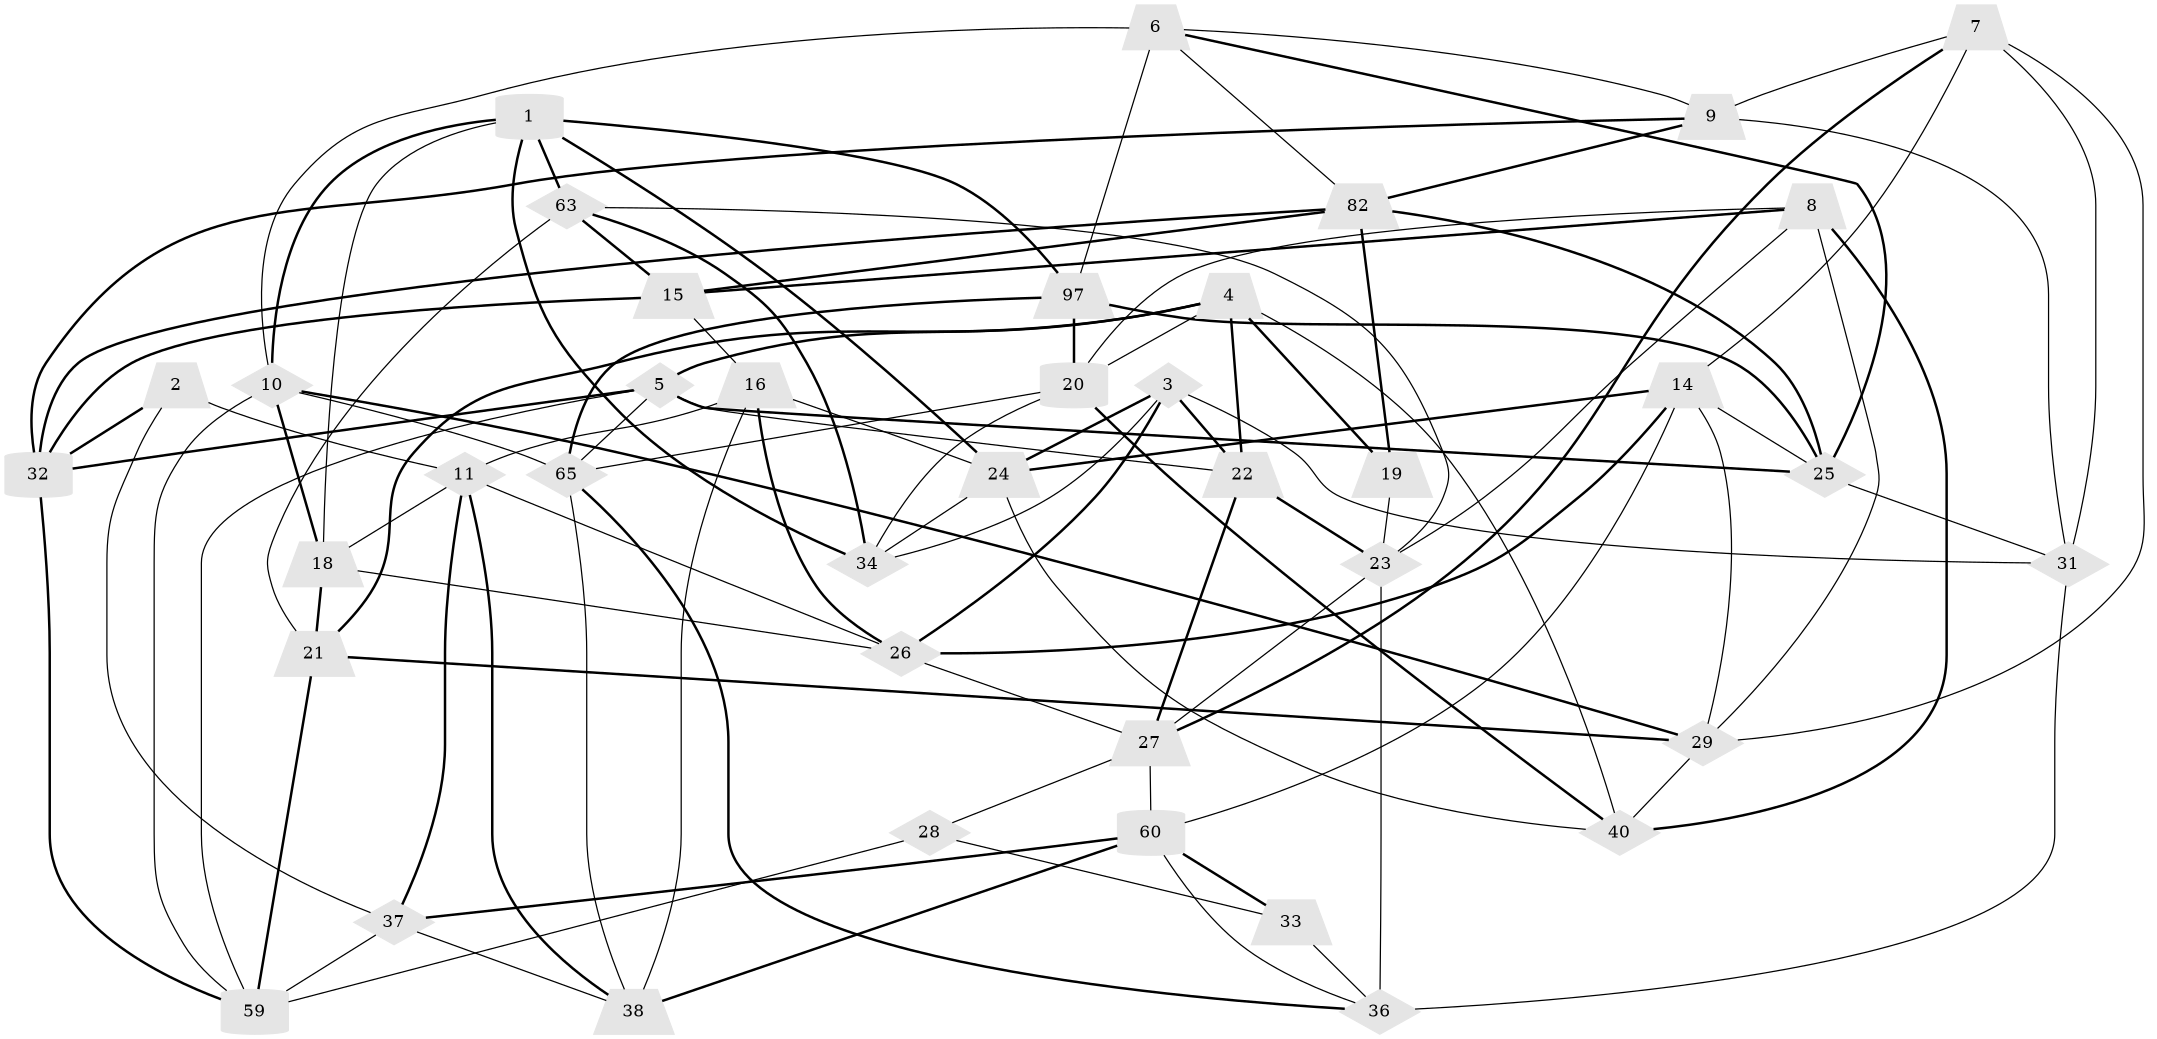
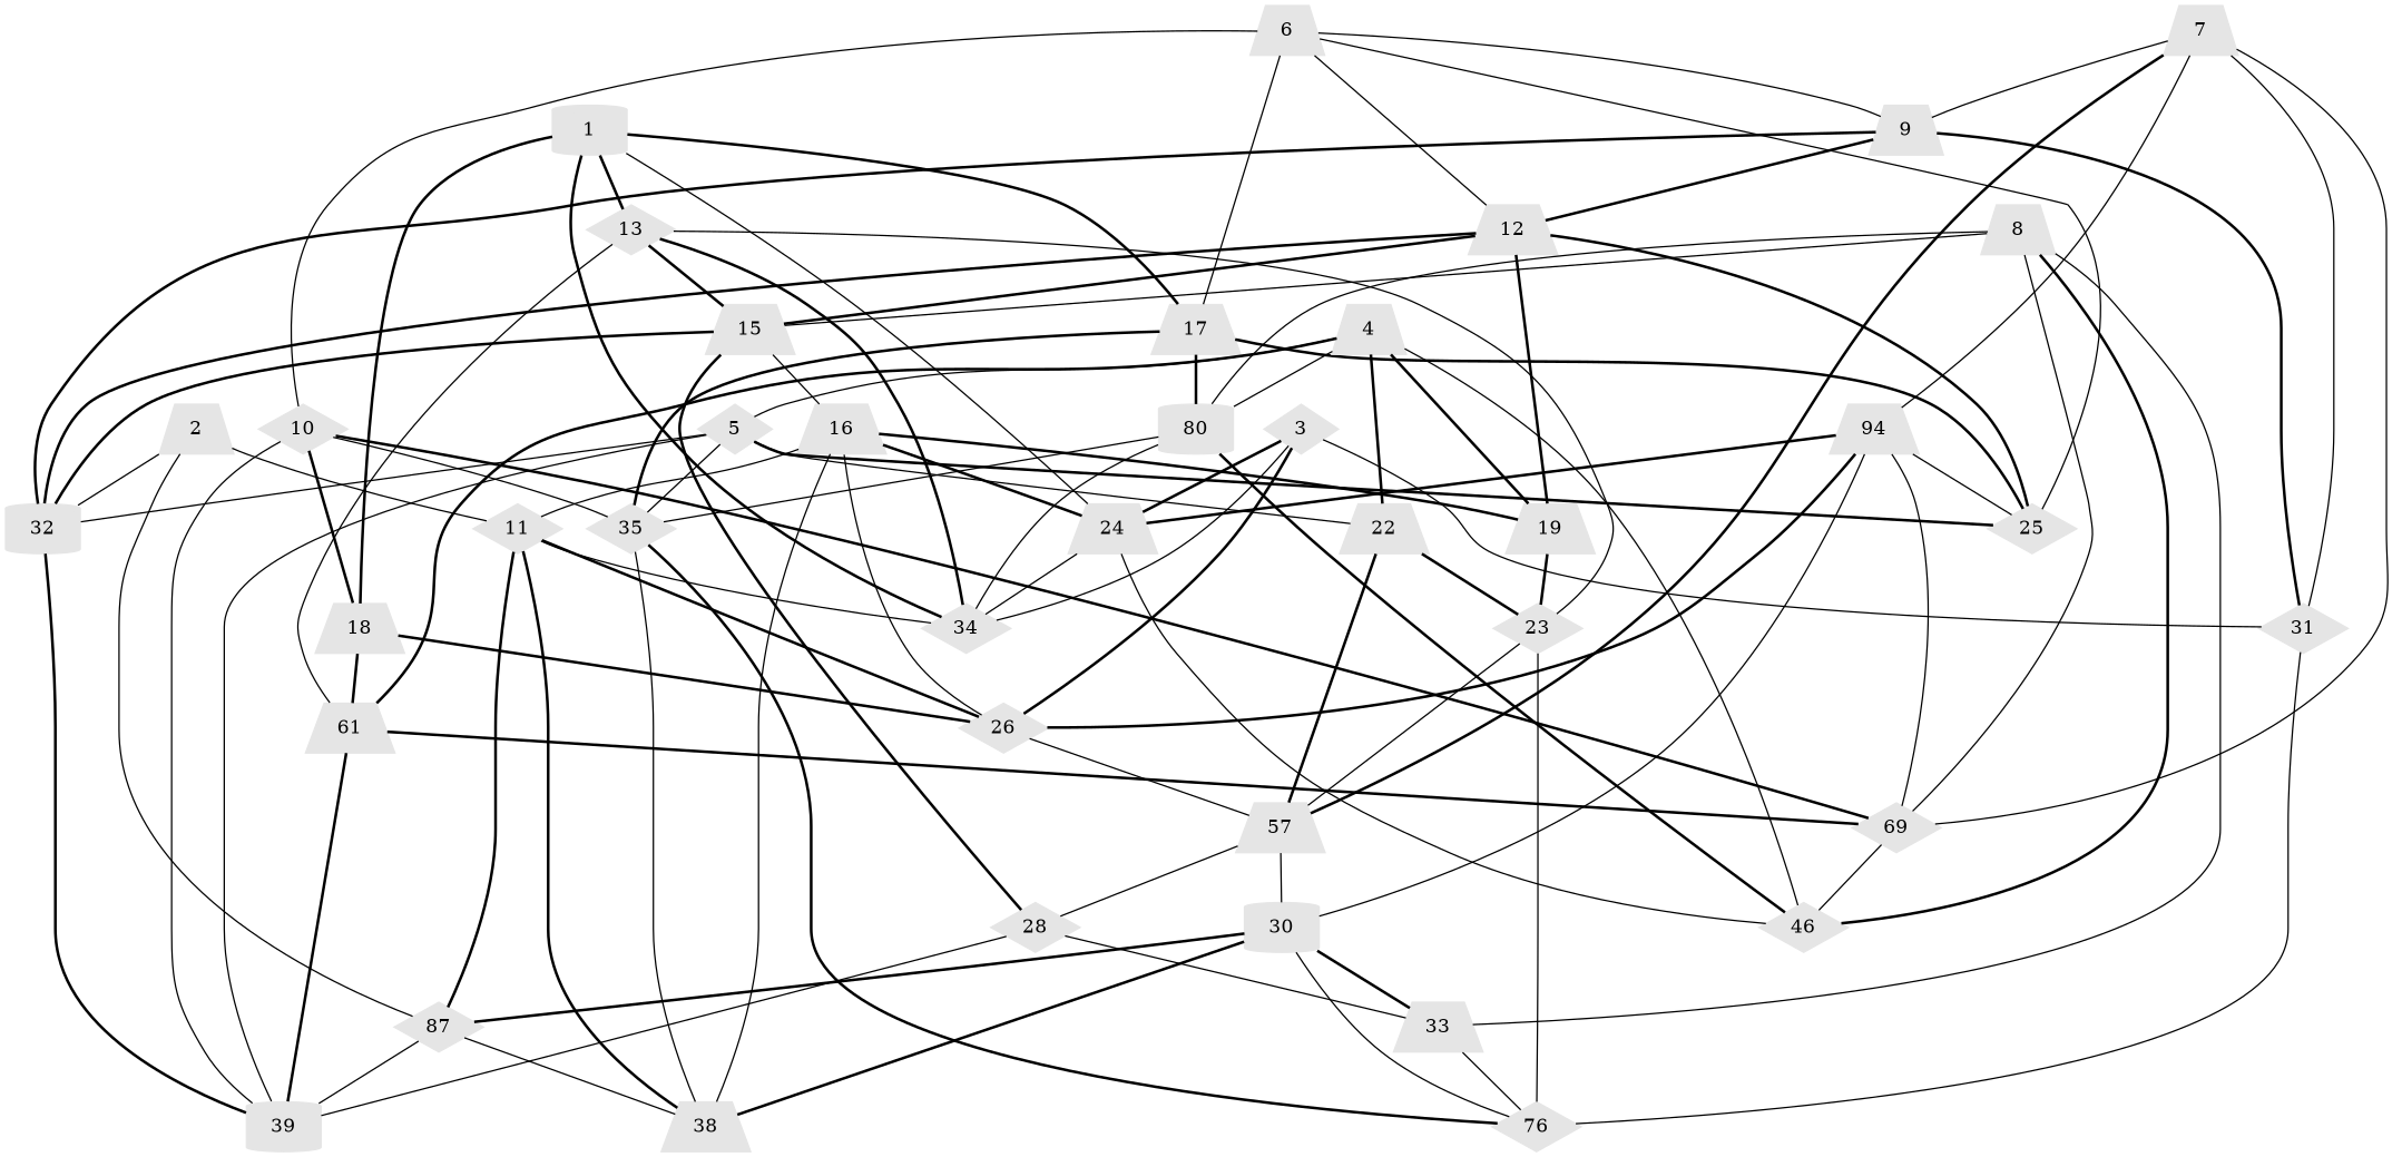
  graph {
    node [color=gray90 shape=trapezium style=filled]
    edge [style=solid weight=1.0]
    1 [shape=cylinder]
    10 [shape=diamond]
-   13 [shape=diamond label=63]
-   17 [label=97]
+   13 [shape=diamond]
+   17
    18
    24
    34 [shape=diamond]
-   35 [shape=diamond label=65]
-   39 [shape=cylinder label=59]
-   29 [shape=diamond]
-   21
+   35 [shape=diamond]
+   39 [shape=cylinder]
+   29 [shape=diamond label=69]
+   21 [label=61]
    15
    23 [shape=diamond]
-   20 [shape=cylinder]
+   20 [shape=cylinder label=80]
    25 [shape=diamond]
    26 [shape=diamond]
-   40 [shape=diamond]
+   40 [shape=diamond label=46]
    11 [shape=diamond]
    2
    32 [shape=cylinder]
-   37 [shape=diamond]
+   37 [shape=diamond label=87]
    38
    3 [shape=diamond]
    22
    31 [shape=diamond]
-   27
-   36 [shape=diamond]
+   27 [label=57]
+   36 [shape=diamond label=76]
    4
    5 [shape=diamond]
    19
    6
    9
-   12 [label=82]
+   12
    7
-   14
-   30 [shape=cylinder label=60]
+   14 [label=94]
+   30 [shape=cylinder]
    28 [shape=diamond]
    8
    33
    16
-   1 -- 10 [style=bold]
    1 -- 13 [style=bold]
    1 -- 17 [style=bold]
-   1 -- 18
-   1 -- 24 [style=bold]
+   1 -- 18 [style=bold]
+   1 -- 24
    1 -- 34 [style=bold]
    10 -- 18 [style=bold]
    10 -- 35
    10 -- 39
    10 -- 29 [style=bold]
    13 -- 34 [style=bold]
    13 -- 21 [weight=2.0]
    13 -- 15 [style=bold]
    13 -- 23
    17 -- 35 [style=bold]
    17 -- 20 [style=bold]
    17 -- 25 [style=bold]
    18 -- 21 [style=bold]
-   18 -- 26
+   18 -- 26 [style=bold]
    24 -- 34
    24 -- 40
    35 -- 38
    35 -- 36 [style=bold]
    29 -- 40
    21 -- 39 [style=bold]
    21 -- 29 [style=bold]
    15 -- 32 [style=bold]
+   15 -- 28 [style=bold]
    15 -- 16
    23 -- 27
    23 -- 36
    20 -- 34
    20 -- 35
    20 -- 40 [style=bold]
-   25 -- 31
    26 -- 27
-   11 -- 18
-   11 -- 26
+   11 -- 34
+   11 -- 26 [style=bold]
    11 -- 37 [style=bold]
    11 -- 38 [style=bold]
    2 -- 11
-   2 -- 32 [style=bold]
+   2 -- 32
    2 -- 37 [weight=2.0]
    32 -- 39 [style=bold]
    37 -- 39
    37 -- 38
    3 -- 24 [style=bold]
    3 -- 34
    3 -- 26 [style=bold]
-   3 -- 22 [style=bold]
    3 -- 31
    22 -- 23 [style=bold]
    22 -- 27 [style=bold weight=2.0]
    31 -- 36 [weight=2.0]
    27 -- 30
    27 -- 28
    4 -- 21 [style=bold]
    4 -- 20
    4 -- 40
    4 -- 22 [style=bold]
-   4 -- 5 [style=bold]
+   4 -- 5
    4 -- 19 [style=bold]
    5 -- 35
    5 -- 39
    5 -- 25 [style=bold]
-   5 -- 32 [style=bold]
+   5 -- 32
    5 -- 22
-   19 -- 23
+   19 -- 23 [style=bold]
    6 -- 10 [weight=2.0]
    6 -- 17
-   6 -- 25 [style=bold]
+   6 -- 25
    6 -- 9
    6 -- 12
    9 -- 32 [style=bold]
-   9 -- 31
+   9 -- 31 [style=bold]
    9 -- 12 [style=bold]
    12 -- 15 [style=bold]
    12 -- 25 [style=bold]
    12 -- 32 [style=bold]
    12 -- 19 [style=bold]
    7 -- 29
    7 -- 31
    7 -- 27 [style=bold]
    7 -- 9 [weight=2.0]
    7 -- 14
    14 -- 24 [style=bold]
    14 -- 29
    14 -- 25
    14 -- 26 [style=bold]
    14 -- 30
    30 -- 37 [style=bold]
    30 -- 38 [style=bold]
    30 -- 36
    30 -- 33 [style=bold]
    28 -- 39
    28 -- 33
    8 -- 29
-   8 -- 15 [style=bold]
+   8 -- 15
    8 -- 20
    8 -- 40 [style=bold weight=2.0]
-   8 -- 23
+   8 -- 33
    33 -- 36
-   16 -- 24
-   16 -- 26 [style=bold]
+   16 -- 24 [style=bold]
+   16 -- 26
    16 -- 11
    16 -- 38 [weight=2.0]
+   16 -- 19 [style=bold]
  }
